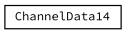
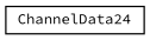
  digraph {
    rankdir=LR
    fontname="Source Code Pro"
-   n1 [color=black fillcolor=white fontname="Source Code Pro" fontsize=10 height=0.2 label=ChannelData14 shape=record style=filled width=0.4]
+   n1 [color=black fillcolor=white fontname="Source Code Pro" fontsize=10 height=0.2 label=ChannelData24 shape=record style=filled width=0.4]
  }
